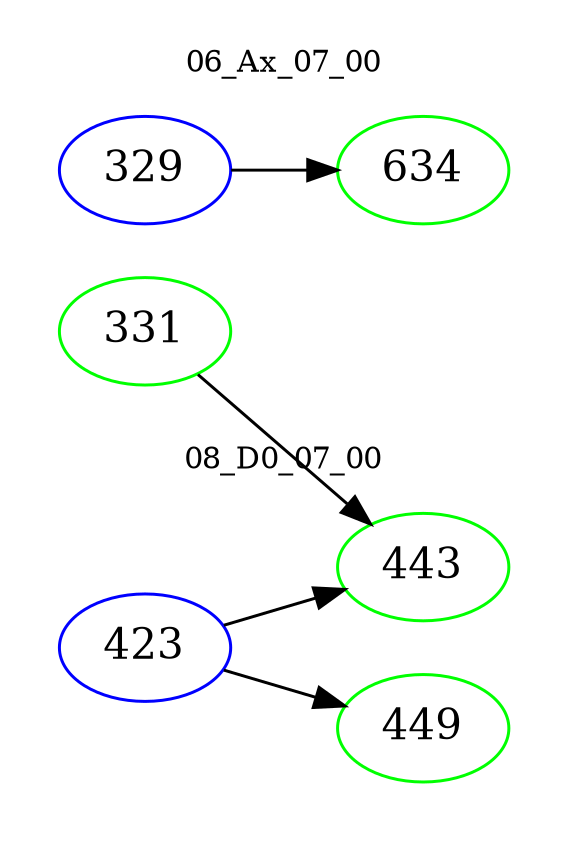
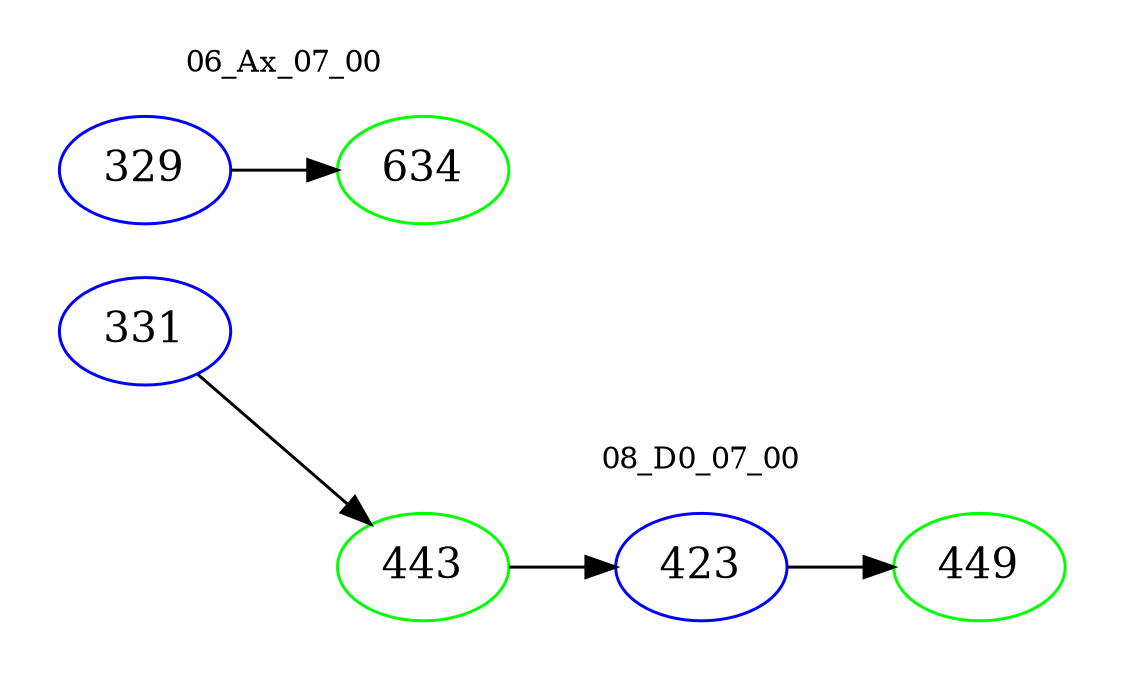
  digraph {
    rankdir=LR
    node [color=green]
    edge [color=black]
-   n1 [label=331]
+   n1 [color=blue label=331]
    n2 [color=blue label=329]
    n3 [label=634]
    n4 [label=443]
    n5 [color=blue label=423]
    n6 [label=449]
    subgraph cluster_1 {
      color=white
      fontsize=10
      label="06_Ax_07_00"
      n1
      n2
      n3
    }
    subgraph cluster_2 {
      color=white
      fontsize=10
      label="08_D0_07_00"
      n4
      n5
      n6
    }
    n1 -> n4
    n2 -> n3
-   n5 -> n4
+   n4 -> n5
    n5 -> n6
  }
